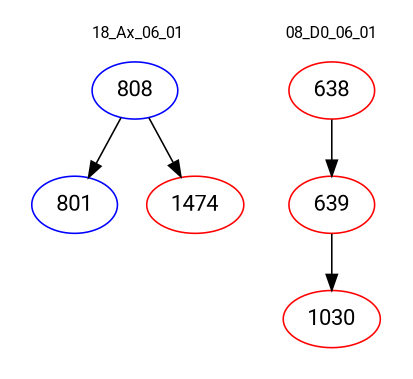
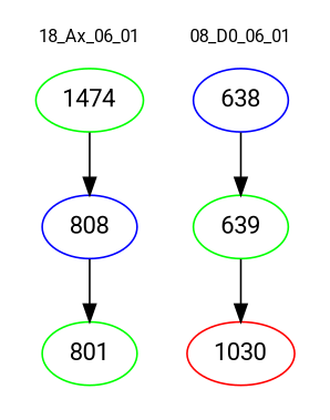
  digraph {
    fontname=Roboto
    node [color=blue fontname=Roboto]
    edge [color=black fontname=Roboto]
    n1 [label=808]
-   n2 [label=801]
-   n3 [color=red label=1474]
-   n4 [color=red label=638]
-   n5 [color=red label=639]
+   n2 [color=green label=801]
+   n3 [color=green label=1474]
+   n4 [label=638]
+   n5 [color=green label=639]
    n6 [color=red label=1030]
    subgraph cluster_1 {
      color=white
      fontsize=10
      label="18_Ax_06_01"
      n1
      n2
      n3
    }
    subgraph cluster_2 {
      color=white
      fontsize=10
      label="08_D0_06_01"
      n4
      n5
      n6
    }
    n1 -> n2
-   n1 -> n3
+   n3 -> n1
    n4 -> n5
    n5 -> n6
  }
